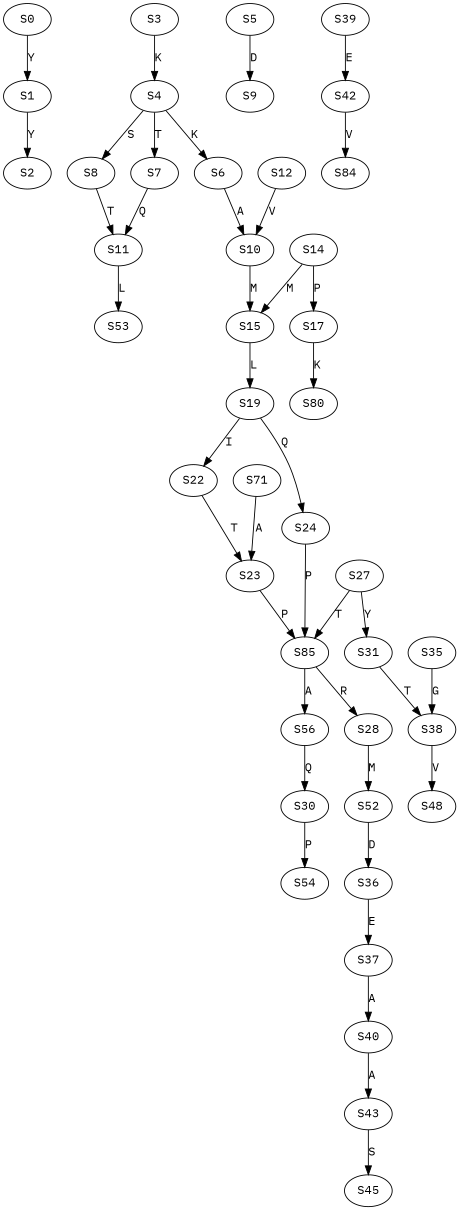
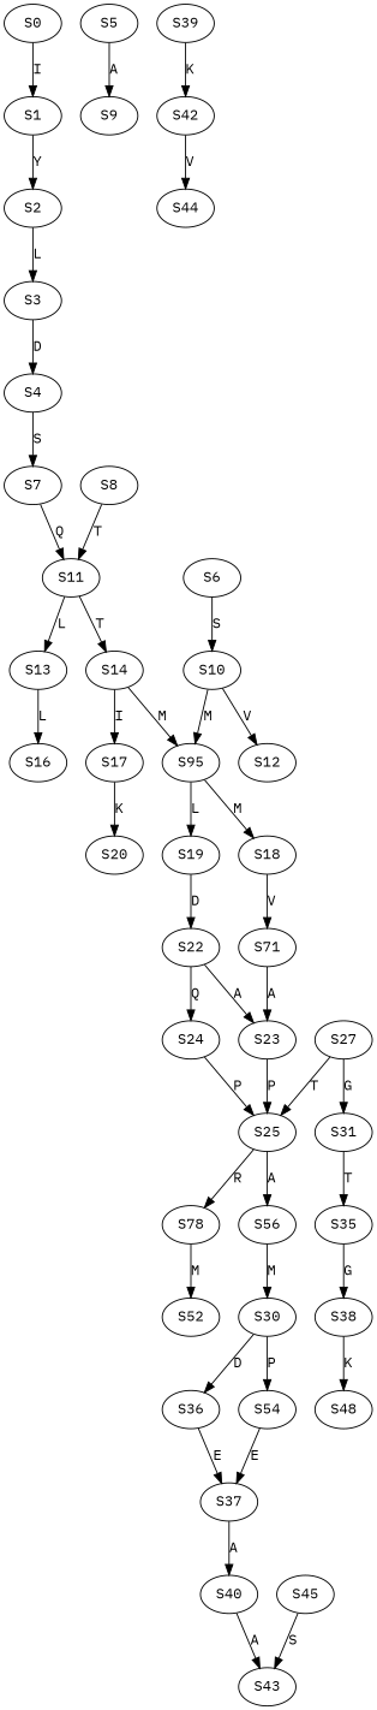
  strict digraph {
    fontname="IBM Plex Mono"
    node [fontname="IBM Plex Mono"]
    edge [fontname="IBM Plex Mono"]
    S0
    S1
    S2
    S3
    S4
    S6
    S7
    S8
    S5
    S9
    S10
    S11
    S12
-   S15
-   S13 [label=S53]
+   S15 [label=S95]
+   S13
    S14
+   S16
    S17
+   S18
    S19
-   S20 [label=S80]
+   S20
    n22 [label=S71]
    S22
    S23
    S24
-   S25 [label=S85]
+   S25
    n27 [label=S56]
-   S28
+   S28 [label=S78]
    S30
    S27
    S31
    n32 [label=S52]
    n33 [label=S54]
    S35
    S36
    S37
    S38
    S40
    n39 [label=S48]
    S39
    S42
    S43
-   S44 [label=S84]
+   S44
    S45
-   S0 -> S1 [label=Y]
+   S0 -> S1 [label=I]
    S1 -> S2 [label=Y]
-   S3 -> S4 [label=K]
-   S4 -> S6 [label=K]
-   S4 -> S7 [label=T]
-   S4 -> S8 [label=S]
-   S6 -> S10 [label=A]
+   S2 -> S3 [label=L]
+   S3 -> S4 [label=D]
+   S4 -> S7 [label=S]
+   S6 -> S10 [label=S]
    S7 -> S11 [label=Q]
    S8 -> S11 [label=T]
-   S5 -> S9 [label=D]
-   S12 -> S10 [label=V]
+   S5 -> S9 [label=A]
+   S10 -> S12 [label=V]
    S10 -> S15 [label=M]
    S11 -> S13 [label=L]
+   S11 -> S14 [label=T]
+   S15 -> S18 [label=M]
    S15 -> S19 [label=L]
+   S13 -> S16 [label=L]
    S14 -> S15 [label=M]
-   S14 -> S17 [label=P]
+   S14 -> S17 [label=I]
    S17 -> S20 [label=K]
-   S19 -> S22 [label=I]
+   S18 -> n22 [label=V]
+   S19 -> S22 [label=D]
    n22 -> S23 [label=A]
-   S22 -> S23 [label=T]
-   S19 -> S24 [label=Q]
+   S22 -> S23 [label=A]
+   S22 -> S24 [label=Q]
    S23 -> S25 [label=P]
    S24 -> S25 [label=P]
    S25 -> n27 [label=A]
    S25 -> S28 [label=R]
-   n27 -> S30 [label=Q]
+   n27 -> S30 [label=M]
    S28 -> n32 [label=M]
    S30 -> n33 [label=P]
    S27 -> S25 [label=T]
-   S27 -> S31 [label=Y]
-   S31 -> S38 [label=T]
-   n32 -> S36 [label=D]
+   S27 -> S31 [label=G]
+   S31 -> S35 [label=T]
+   S30 -> S36 [label=D]
+   n33 -> S37 [label=E]
    S35 -> S38 [label=G]
    S36 -> S37 [label=E]
    S37 -> S40 [label=A]
-   S38 -> n39 [label=V]
+   S38 -> n39 [label=K]
    S40 -> S43 [label=A]
-   S39 -> S42 [label=E]
+   S39 -> S42 [label=K]
    S42 -> S44 [label=V]
-   S43 -> S45 [label=S]
+   S45 -> S43 [label=S]
  }
